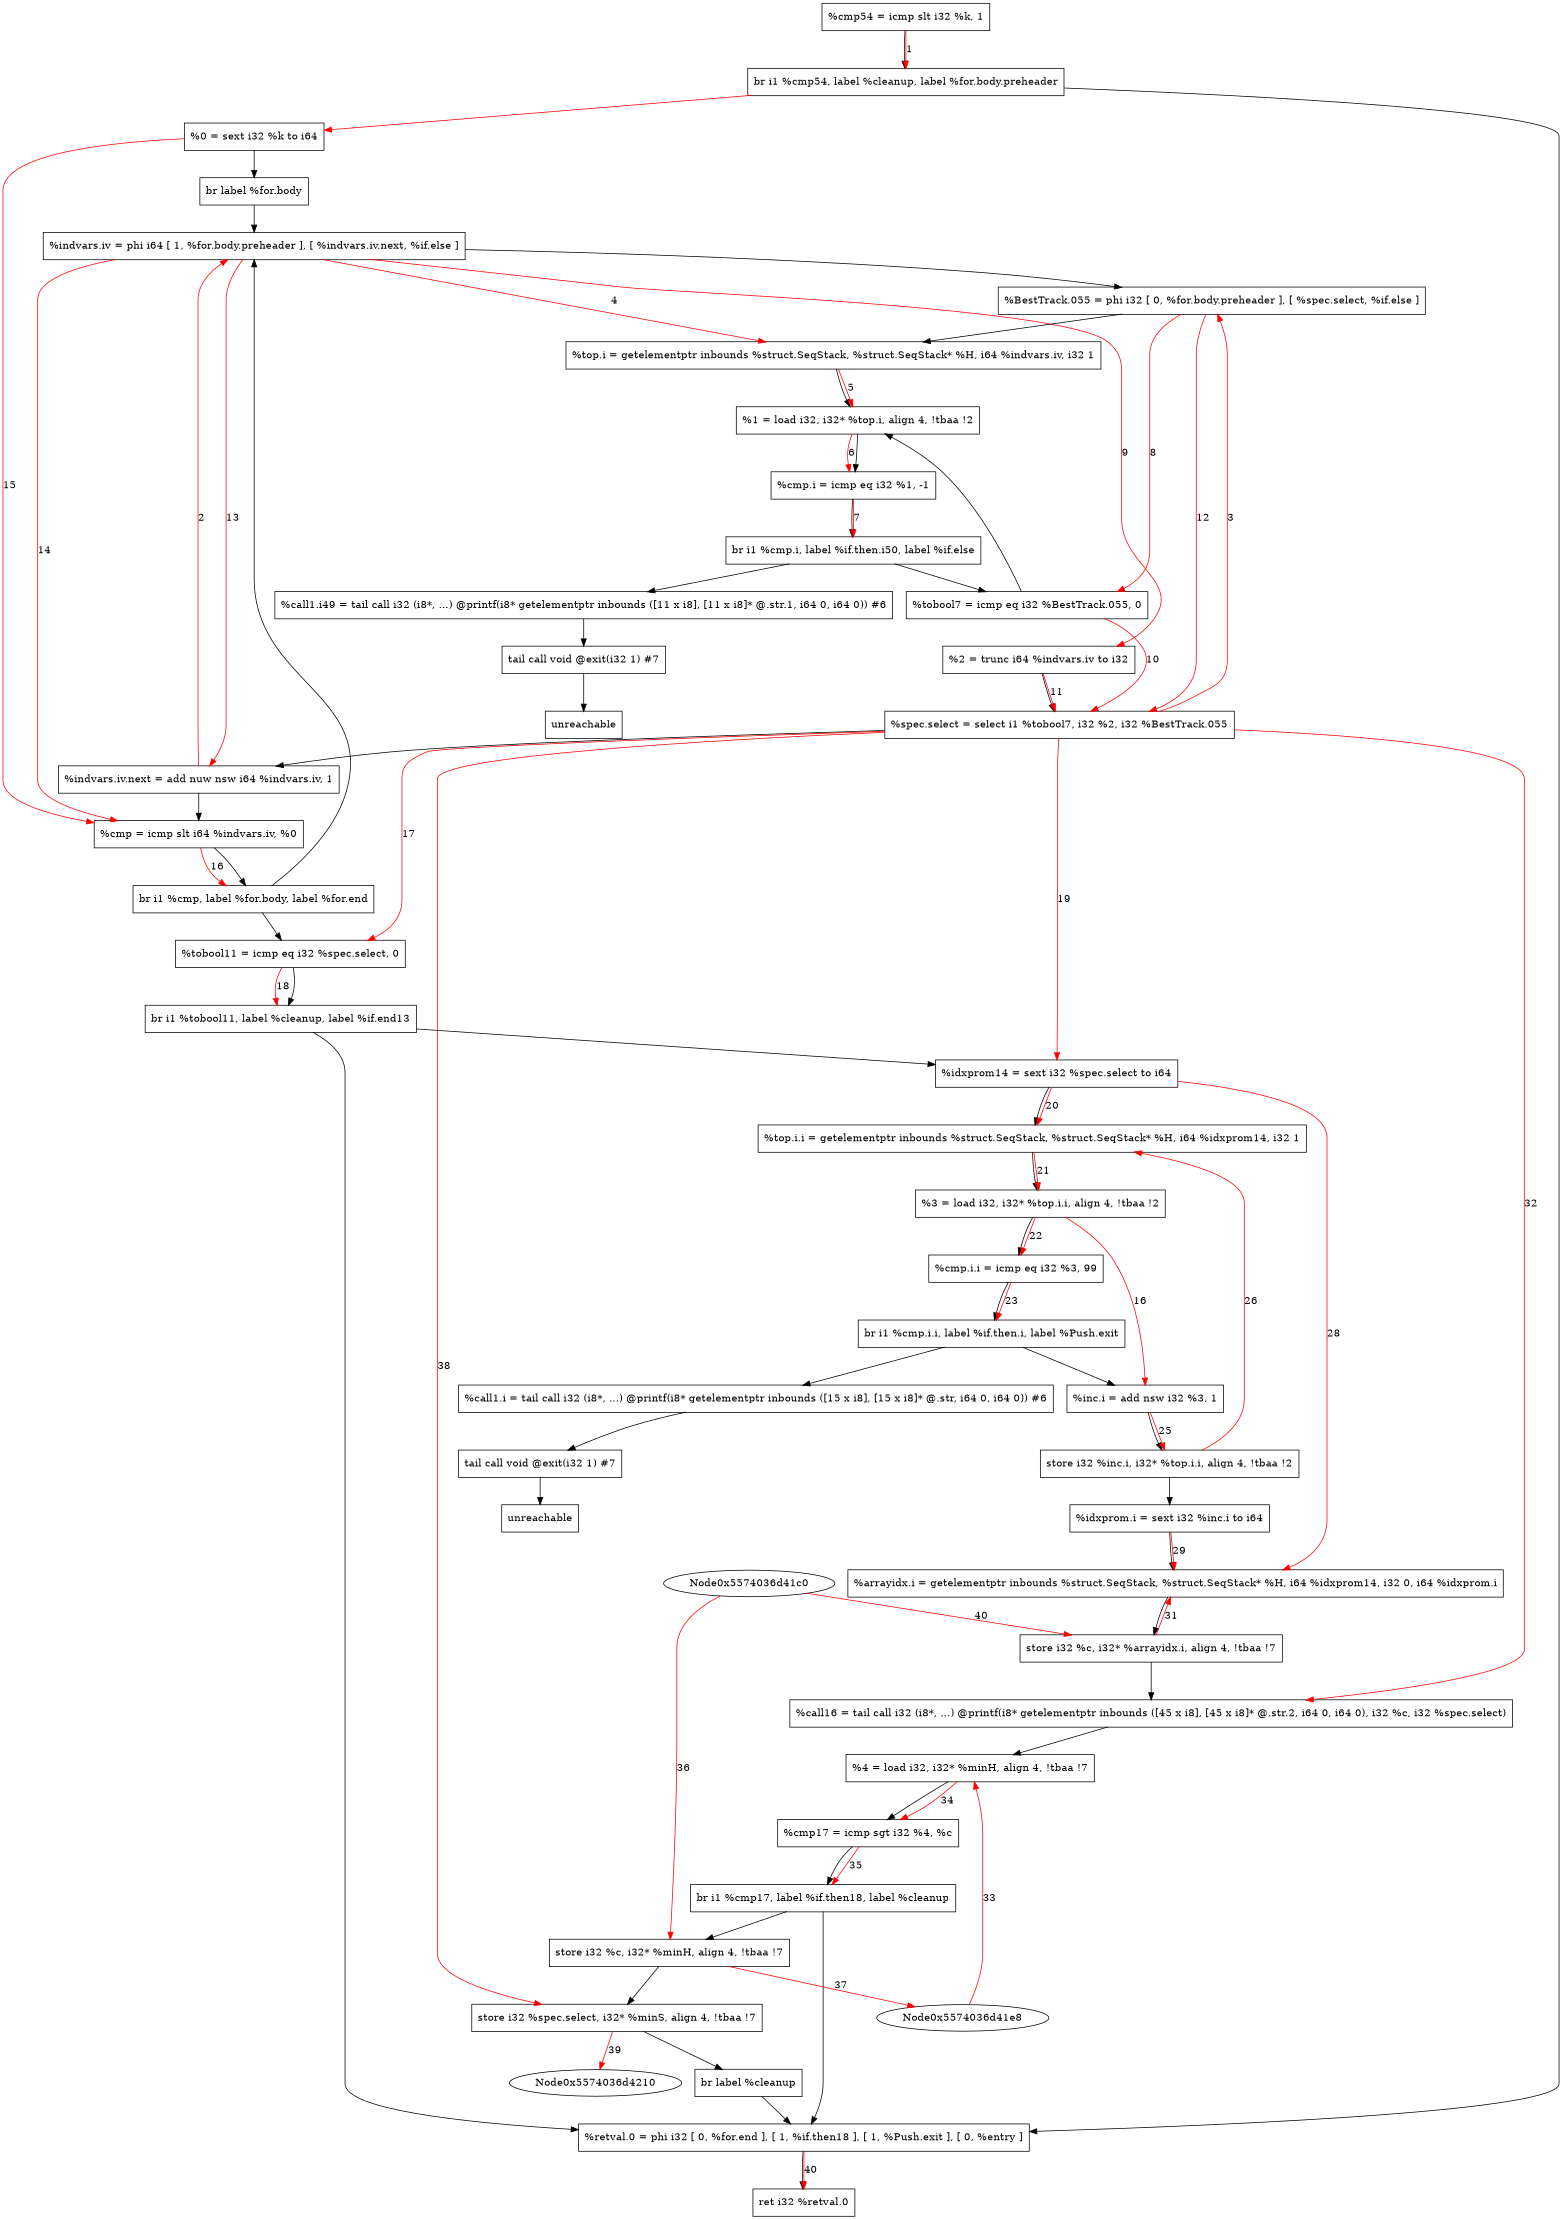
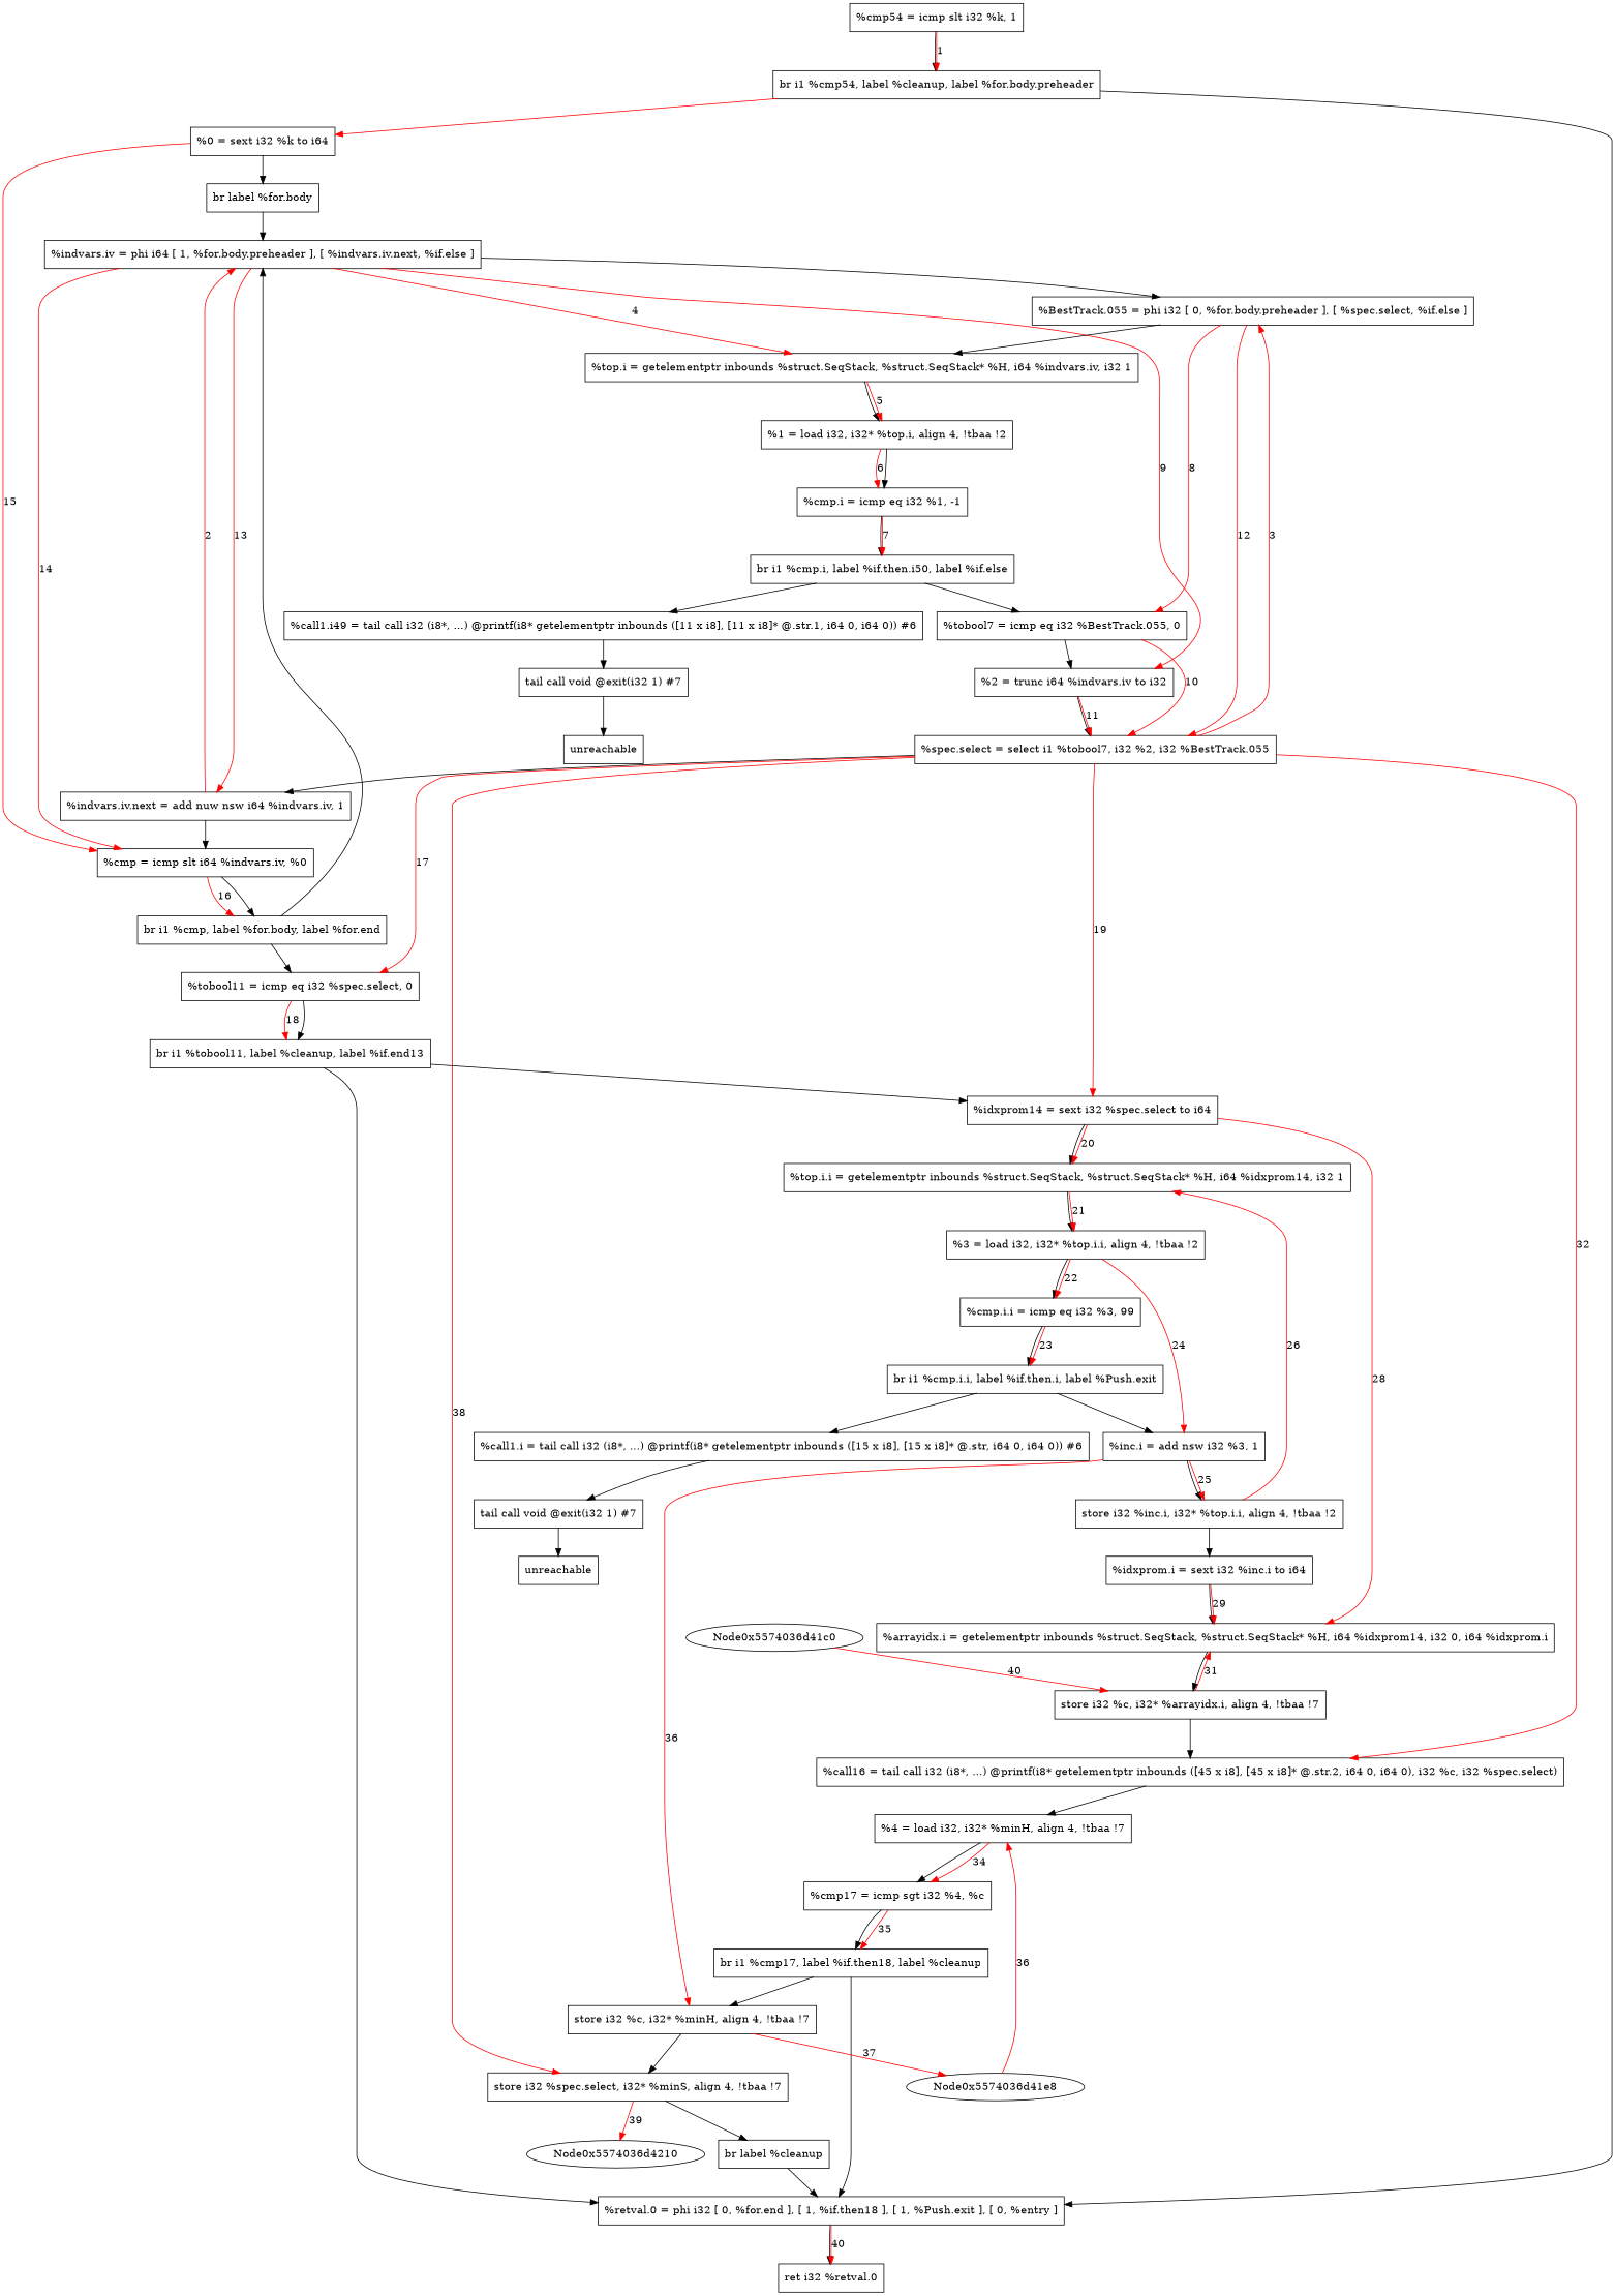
  digraph {
    node [shape=record]
    n1 [label="  %cmp54 = icmp slt i32 %k, 1"]
    n2 [label="  br i1 %cmp54, label %cleanup, label %for.body.preheader"]
    n3 [label="  %0 = sext i32 %k to i64"]
    n4 [label="  %retval.0 = phi i32 [ 0, %for.end ], [ 1, %if.then18 ], [ 1, %Push.exit ], [ 0, %entry ]"]
    n5 [label="  br label %for.body"]
    n6 [label="  %cmp = icmp slt i64 %indvars.iv, %0"]
    n7 [label="  ret i32 %retval.0"]
    n8 [label="  %indvars.iv = phi i64 [ 1, %for.body.preheader ], [ %indvars.iv.next, %if.else ]"]
    n9 [label="  br i1 %cmp, label %for.body, label %for.end"]
    n10 [label="  %BestTrack.055 = phi i32 [ 0, %for.body.preheader ], [ %spec.select, %if.else ]"]
    n11 [label="  %top.i = getelementptr inbounds %struct.SeqStack, %struct.SeqStack* %H, i64 %indvars.iv, i32 1"]
    n12 [label="  %2 = trunc i64 %indvars.iv to i32"]
    n13 [label="  %indvars.iv.next = add nuw nsw i64 %indvars.iv, 1"]
    n14 [label="  %tobool7 = icmp eq i32 %BestTrack.055, 0"]
    n15 [label="  %spec.select = select i1 %tobool7, i32 %2, i32 %BestTrack.055"]
    n16 [label="  %1 = load i32, i32* %top.i, align 4, !tbaa !2"]
    n17 [label="  %tobool11 = icmp eq i32 %spec.select, 0"]
    n18 [label="  %idxprom14 = sext i32 %spec.select to i64"]
    n19 [label="  %call16 = tail call i32 (i8*, ...) @printf(i8* getelementptr inbounds ([45 x i8], [45 x i8]* @.str.2, i64 0, i64 0), i32 %c, i32 %spec.select)"]
    n20 [label="  store i32 %spec.select, i32* %minS, align 4, !tbaa !7"]
    n21 [label="  %cmp.i = icmp eq i32 %1, -1"]
    n22 [label="  br i1 %cmp.i, label %if.then.i50, label %if.else"]
    n23 [label="  %call1.i49 = tail call i32 (i8*, ...) @printf(i8* getelementptr inbounds ([11 x i8], [11 x i8]* @.str.1, i64 0, i64 0)) #6"]
    n24 [label="  tail call void @exit(i32 1) #7"]
    n25 [label="  unreachable"]
    n26 [label="  br i1 %tobool11, label %cleanup, label %if.end13"]
    n27 [label="  %top.i.i = getelementptr inbounds %struct.SeqStack, %struct.SeqStack* %H, i64 %idxprom14, i32 1"]
    n28 [label="  %arrayidx.i = getelementptr inbounds %struct.SeqStack, %struct.SeqStack* %H, i64 %idxprom14, i32 0, i64 %idxprom.i"]
    n29 [label="  %4 = load i32, i32* %minH, align 4, !tbaa !7"]
    n30 [label="  br label %cleanup"]
    Node0x5574036d4210 [shape=""]
    n32 [label="  %3 = load i32, i32* %top.i.i, align 4, !tbaa !2"]
    n33 [label="  store i32 %c, i32* %arrayidx.i, align 4, !tbaa !7"]
    n34 [label="  %cmp.i.i = icmp eq i32 %3, 99"]
    n35 [label="  %inc.i = add nsw i32 %3, 1"]
    n36 [label="  br i1 %cmp.i.i, label %if.then.i, label %Push.exit"]
    n37 [label="  store i32 %inc.i, i32* %top.i.i, align 4, !tbaa !2"]
    n38 [label="  %call1.i = tail call i32 (i8*, ...) @printf(i8* getelementptr inbounds ([15 x i8], [15 x i8]* @.str, i64 0, i64 0)) #6"]
    n39 [label="  tail call void @exit(i32 1) #7"]
    n40 [label="  unreachable"]
    n41 [label="  %idxprom.i = sext i32 %inc.i to i64"]
    n42 [label="  %cmp17 = icmp sgt i32 %4, %c"]
    n43 [label="  br i1 %cmp17, label %if.then18, label %cleanup"]
    n44 [label="  store i32 %c, i32* %minH, align 4, !tbaa !7"]
    Node0x5574036d41e8 [shape=""]
    Node0x5574036d41c0 [shape=""]
    n1 -> n2
    n1 -> n2 [color=red label=1]
    n2 -> n3 [color=red]
    n2 -> n4
    n3 -> n5
    n3 -> n6 [color=red label=15]
    n4 -> n7
    n4 -> n7 [color=red label=40]
    n5 -> n8
    n6 -> n9
    n6 -> n9 [color=red label=16]
    n8 -> n6 [color=red label=14]
    n8 -> n10
    n8 -> n11 [color=red label=4]
    n8 -> n12 [color=red label=9]
    n8 -> n13 [color=red label=13]
    n9 -> n8
    n9 -> n17
    n10 -> n11
    n10 -> n14 [color=red label=8]
    n10 -> n15 [color=red label=12]
    n11 -> n16
    n11 -> n16 [color=red label=5]
    n12 -> n15
    n12 -> n15 [color=red label=11]
    n13 -> n6
    n13 -> n8 [color=red label=2]
-   n14 -> n16
+   n14 -> n12
    n14 -> n15 [color=red label=10]
    n15 -> n10 [color=red label=3]
    n15 -> n13
    n15 -> n17 [color=red label=17]
    n15 -> n18 [color=red label=19]
    n15 -> n19 [color=red label=32]
    n15 -> n20 [color=red label=38]
    n16 -> n21
    n16 -> n21 [color=red label=6]
    n17 -> n26
    n17 -> n26 [color=red label=18]
    n18 -> n27
    n18 -> n27 [color=red label=20]
    n18 -> n28 [color=red label=28]
    n19 -> n29
    n20 -> n30
    n20 -> Node0x5574036d4210 [color=red label=39]
    n21 -> n22
    n21 -> n22 [color=red label=7]
    n22 -> n14
    n22 -> n23
    n23 -> n24
    n24 -> n25
    n26 -> n4
    n26 -> n18
    n27 -> n32
    n27 -> n32 [color=red label=21]
    n28 -> n33
    n29 -> n42
    n29 -> n42 [color=red label=34]
    n30 -> n4
    n32 -> n34
    n32 -> n34 [color=red label=22]
-   n32 -> n35 [color=red label=16]
+   n32 -> n35 [color=red label=24]
    n33 -> n19
    n33 -> n28 [color=red label=31]
    n34 -> n36
    n34 -> n36 [color=red label=23]
    n35 -> n37
    n35 -> n37 [color=red label=25]
    n36 -> n35
    n36 -> n38
    n37 -> n27 [color=red label=26]
    n37 -> n41
    n38 -> n39
    n39 -> n40
    n41 -> n28
    n41 -> n28 [color=red label=29]
    n42 -> n43
    n42 -> n43 [color=red label=35]
    n43 -> n4
    n43 -> n44
    n44 -> n20
    n44 -> Node0x5574036d41e8 [color=red label=37]
-   Node0x5574036d41e8 -> n29 [color=red label=33]
+   Node0x5574036d41e8 -> n29 [color=red label=36]
    Node0x5574036d41c0 -> n33 [color=red label=40]
-   Node0x5574036d41c0 -> n44 [color=red label=36]
+   n35 -> n44 [color=red label=36]
  }
